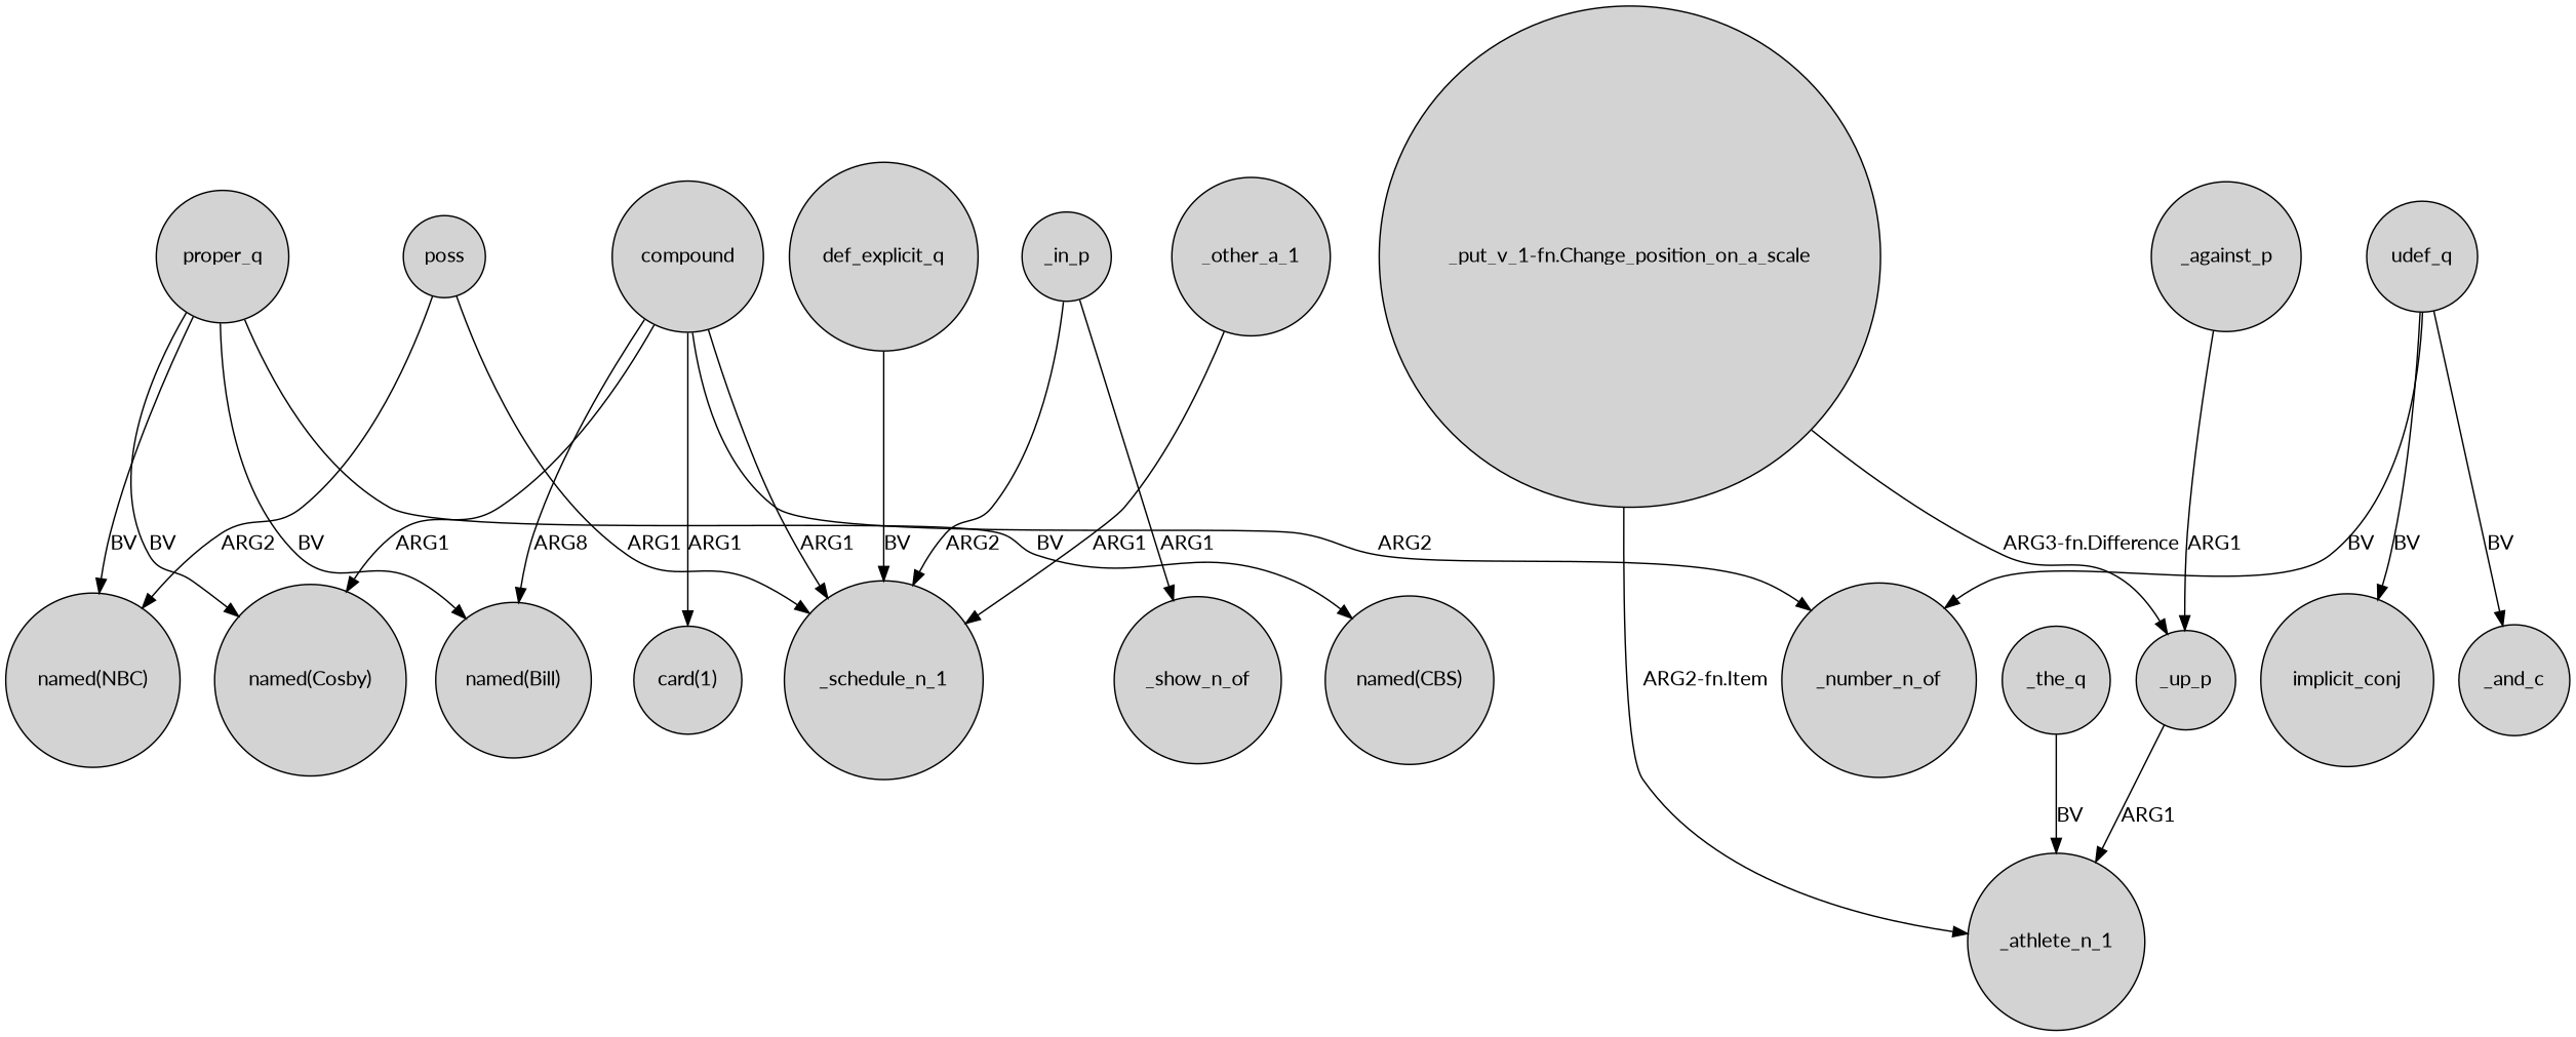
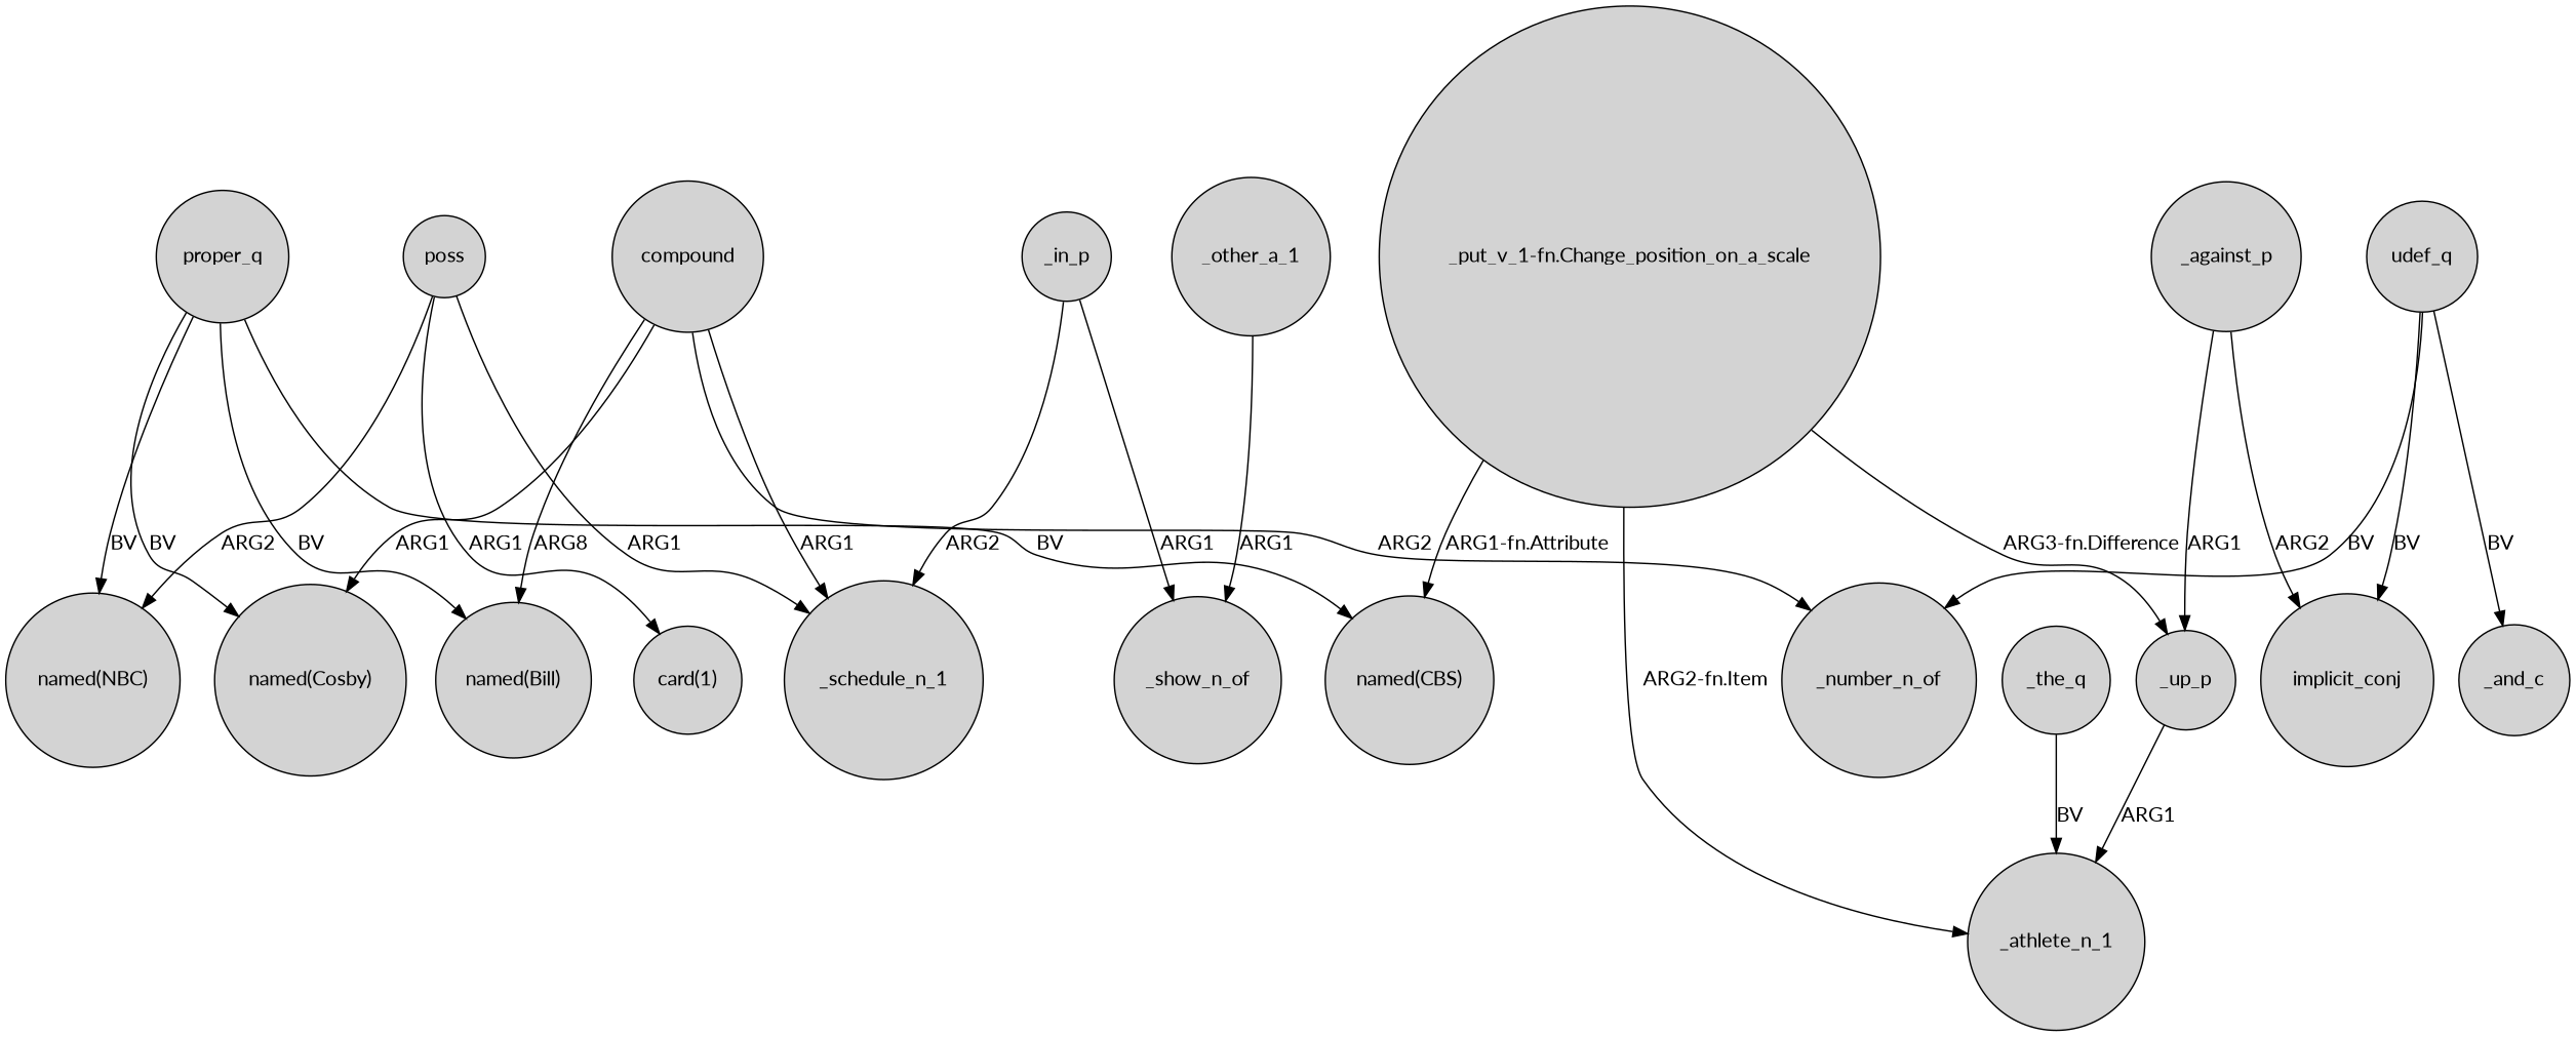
  digraph {
    fontname=Lato
    node [fontname=Lato shape=circle style=filled]
    edge [fontname=Lato]
    compound
    "named(Bill)"
    "named(Cosby)"
    "card(1)"
    _schedule_n_1
    _number_n_of
    proper_q
    "named(NBC)"
    "named(CBS)"
    _other_a_1
    _show_n_of
    _in_p
    "_put_v_1-fn.Change_position_on_a_scale"
    _up_p
    _athlete_n_1
    udef_q
    _and_c
    implicit_conj
    _the_q
    _against_p
-   def_explicit_q
    poss
    compound -> "named(Bill)" [label=ARG8]
    compound -> "named(Cosby)" [label=ARG1]
-   compound -> "card(1)" [label=ARG1]
+   poss -> "card(1)" [label=ARG1]
    compound -> _schedule_n_1 [label=ARG1]
    compound -> _number_n_of [label=ARG2]
    proper_q -> "named(Bill)" [label=BV]
    proper_q -> "named(Cosby)" [label=BV]
    proper_q -> "named(NBC)" [label=BV]
    proper_q -> "named(CBS)" [label=BV]
-   _other_a_1 -> _schedule_n_1 [label=ARG1]
+   _other_a_1 -> _show_n_of [label=ARG1]
    _in_p -> _schedule_n_1 [label=ARG2]
    _in_p -> _show_n_of [label=ARG1]
+   "_put_v_1-fn.Change_position_on_a_scale" -> "named(CBS)" [label="ARG1-fn.Attribute"]
    "_put_v_1-fn.Change_position_on_a_scale" -> _up_p [label="ARG3-fn.Difference"]
    "_put_v_1-fn.Change_position_on_a_scale" -> _athlete_n_1 [label="ARG2-fn.Item"]
    _up_p -> _athlete_n_1 [label=ARG1]
    udef_q -> _number_n_of [label=BV]
    udef_q -> _and_c [label=BV]
    udef_q -> implicit_conj [label=BV]
    _the_q -> _athlete_n_1 [label=BV]
    _against_p -> _up_p [label=ARG1]
-   def_explicit_q -> _schedule_n_1 [label=BV]
+   _against_p -> implicit_conj [label=ARG2]
    poss -> _schedule_n_1 [label=ARG1]
    poss -> "named(NBC)" [label=ARG2]
  }
